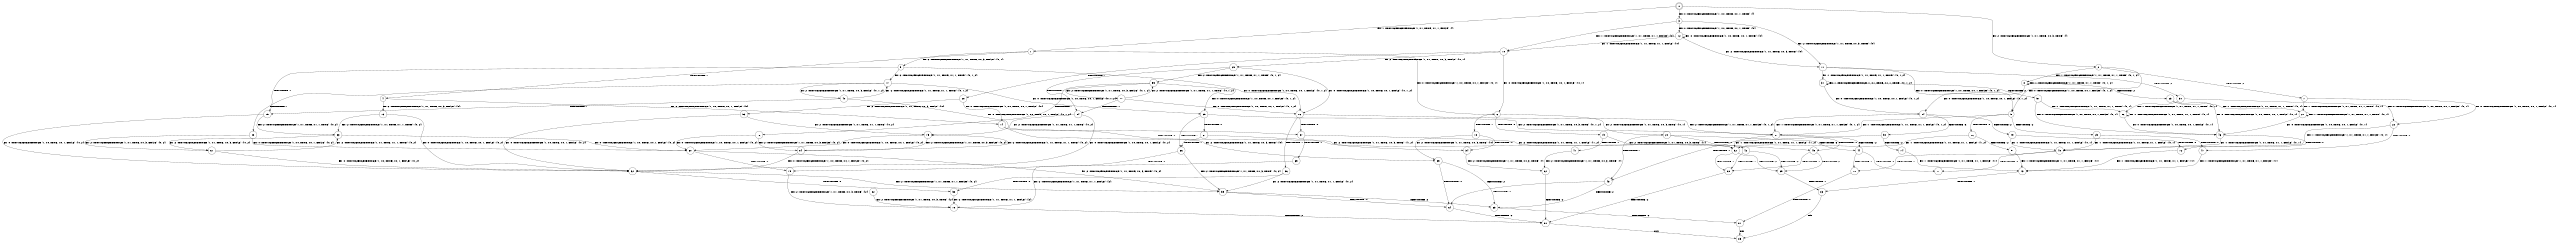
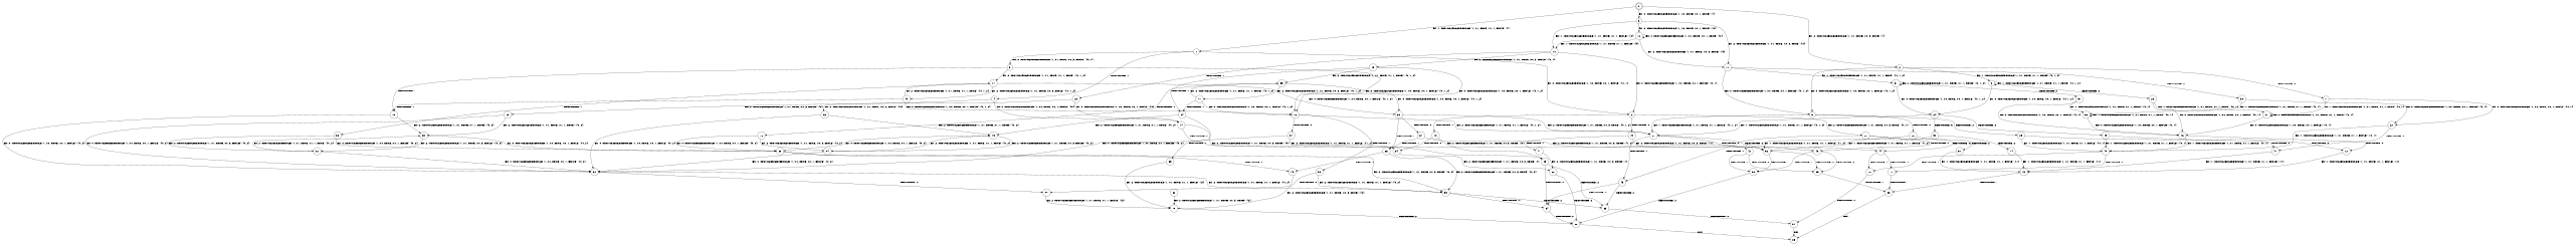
  digraph {
    node [shape=circle]
    0 [peripheries=2]
    1
    2
    3
    4
    5
    6
    7
    8
    9
    10
    11
    12
    13
    14
    15
    16
    17
    18
    19
    20
    21
    22
    23
    24
    25
    26
    n28 [label=87]
    28
    29
    30
    31
    32
    33
    34
    35
    36
    37
    38
    39
    40
    41
    42
    43
    44
    45
    46
    47
    48
    49
    50
    51
    52
    53
    54
    55
    56
    57
    58
    59
    60
    61
    62
    63
    64
    65
    66
    67
    68
    69
    70
    71
    72
    73
    74
    75
    76
    77
    78
    79
    80
    81
    83
    84
    85
    82
    0 -> 1 [label="EX !1 !ATOMIC_EXCH_BRANCH (1, +1, TRUE, +1, 1, FALSE) !{}"]
    0 -> 2 [label="EX !2 !ATOMIC_EXCH_BRANCH (1, +1, TRUE, +0, 3, TRUE) !{}"]
    0 -> 3 [label="EX !0 !ATOMIC_EXCH_BRANCH (1, +0, TRUE, +0, 1, TRUE) !{}"]
    1 -> 4 [label="TERMINATE !1"]
    1 -> 5 [label="EX !2 !ATOMIC_EXCH_BRANCH (1, +1, TRUE, +0, 3, FALSE) !{0, 1}"]
    1 -> 6 [label="EX !0 !ATOMIC_EXCH_BRANCH (1, +0, TRUE, +0, 1, FALSE) !{0, 1}"]
    2 -> 7 [label="TERMINATE !2"]
    2 -> 8 [label="EX !1 !ATOMIC_EXCH_BRANCH (1, +1, TRUE, +1, 1, TRUE) !{0, 1, 2}"]
    2 -> 9 [label="EX !0 !ATOMIC_EXCH_BRANCH (1, +0, TRUE, +0, 1, FALSE) !{0, 1, 2}"]
    3 -> 10 [label="EX !1 !ATOMIC_EXCH_BRANCH (1, +1, TRUE, +1, 1, FALSE) !{0}"]
    3 -> 11 [label="EX !2 !ATOMIC_EXCH_BRANCH (1, +1, TRUE, +0, 3, TRUE) !{0}"]
    3 -> 12 [label="EX !0 !ATOMIC_EXCH_BRANCH (1, +0, TRUE, +0, 1, TRUE) !{0}"]
    4 -> 13 [label="EX !2 !ATOMIC_EXCH_BRANCH (1, +1, TRUE, +0, 3, FALSE) !{0}"]
    4 -> 14 [label="EX !0 !ATOMIC_EXCH_BRANCH (1, +0, TRUE, +0, 1, FALSE) !{0}"]
    5 -> 15 [label="TERMINATE !1"]
    5 -> 16 [label="EX !0 !ATOMIC_EXCH_BRANCH (1, +0, TRUE, +0, 1, FALSE) !{0, 1, 2}"]
    5 -> 17 [label="EX !2 !ATOMIC_EXCH_BRANCH (1, +1, TRUE, +1, 1, TRUE) !{0, 1, 2}"]
    6 -> 18 [label="TERMINATE !1"]
    6 -> 19 [label="TERMINATE !0"]
    6 -> 20 [label="EX !2 !ATOMIC_EXCH_BRANCH (1, +1, TRUE, +0, 3, TRUE) !{0, 1}"]
    7 -> 21 [label="EX !1 !ATOMIC_EXCH_BRANCH (1, +1, TRUE, +1, 1, TRUE) !{0, 1}"]
    7 -> 22 [label="EX !0 !ATOMIC_EXCH_BRANCH (1, +0, TRUE, +0, 1, FALSE) !{0, 1}"]
    8 -> 8 [label="EX !1 !ATOMIC_EXCH_BRANCH (1, +1, TRUE, +1, 1, TRUE) !{0, 1, 2}"]
    8 -> 23 [label="TERMINATE !2"]
    8 -> 24 [label="EX !0 !ATOMIC_EXCH_BRANCH (1, +0, TRUE, +0, 1, FALSE) !{0, 1, 2}"]
    9 -> 25 [label="TERMINATE !2"]
    9 -> 26 [label="TERMINATE !0"]
    9 -> n28 [label="EX !1 !ATOMIC_EXCH_BRANCH (1, +1, TRUE, +1, 1, FALSE) !{0, 1, 2}"]
    10 -> 6 [label="EX !0 !ATOMIC_EXCH_BRANCH (1, +0, TRUE, +0, 1, FALSE) !{0, 1}"]
    10 -> 28 [label="TERMINATE !1"]
    10 -> 29 [label="EX !2 !ATOMIC_EXCH_BRANCH (1, +1, TRUE, +0, 3, FALSE) !{0, 1}"]
    11 -> 9 [label="EX !0 !ATOMIC_EXCH_BRANCH (1, +0, TRUE, +0, 1, FALSE) !{0, 1, 2}"]
    11 -> 30 [label="TERMINATE !2"]
    11 -> 31 [label="EX !1 !ATOMIC_EXCH_BRANCH (1, +1, TRUE, +1, 1, TRUE) !{0, 1, 2}"]
    12 -> 10 [label="EX !1 !ATOMIC_EXCH_BRANCH (1, +1, TRUE, +1, 1, FALSE) !{0}"]
    12 -> 11 [label="EX !2 !ATOMIC_EXCH_BRANCH (1, +1, TRUE, +0, 3, TRUE) !{0}"]
    12 -> 12 [label="EX !0 !ATOMIC_EXCH_BRANCH (1, +0, TRUE, +0, 1, TRUE) !{0}"]
    13 -> 32 [label="EX !0 !ATOMIC_EXCH_BRANCH (1, +0, TRUE, +0, 1, FALSE) !{0, 2}"]
    13 -> 33 [label="EX !2 !ATOMIC_EXCH_BRANCH (1, +1, TRUE, +1, 1, TRUE) !{0, 2}"]
    14 -> 34 [label="TERMINATE !0"]
    14 -> 35 [label="EX !2 !ATOMIC_EXCH_BRANCH (1, +1, TRUE, +0, 3, TRUE) !{0}"]
    15 -> 32 [label="EX !0 !ATOMIC_EXCH_BRANCH (1, +0, TRUE, +0, 1, FALSE) !{0, 2}"]
    15 -> 33 [label="EX !2 !ATOMIC_EXCH_BRANCH (1, +1, TRUE, +1, 1, TRUE) !{0, 2}"]
    16 -> n28 [label="EX !2 !ATOMIC_EXCH_BRANCH (1, +1, TRUE, +1, 1, FALSE) !{0, 1, 2}"]
    16 -> 36 [label="TERMINATE !1"]
    16 -> 37 [label="TERMINATE !0"]
    17 -> 38 [label="TERMINATE !1"]
    17 -> 39 [label="EX !0 !ATOMIC_EXCH_BRANCH (1, +0, TRUE, +0, 1, FALSE) !{0, 1, 2}"]
    17 -> 40 [label="EX !2 !ATOMIC_EXCH_BRANCH (1, +1, TRUE, +0, 3, FALSE) !{0, 1, 2}"]
    18 -> 34 [label="TERMINATE !0"]
    18 -> 35 [label="EX !2 !ATOMIC_EXCH_BRANCH (1, +1, TRUE, +0, 3, TRUE) !{0}"]
    19 -> 41 [label="TERMINATE !1"]
    19 -> 42 [label="EX !2 !ATOMIC_EXCH_BRANCH (1, +1, TRUE, +0, 3, TRUE) !{1}"]
    20 -> 43 [label="TERMINATE !1"]
    20 -> 44 [label="TERMINATE !6"]
    20 -> 45 [label="TERMINATE !0"]
    21 -> 21 [label="EX !1 !ATOMIC_EXCH_BRANCH (1, +1, TRUE, +1, 1, TRUE) !{0, 1}"]
    21 -> 46 [label="EX !0 !ATOMIC_EXCH_BRANCH (1, +0, TRUE, +0, 1, FALSE) !{0, 1}"]
    22 -> 47 [label="TERMINATE !0"]
    22 -> 48 [label="EX !1 !ATOMIC_EXCH_BRANCH (1, +1, TRUE, +1, 1, FALSE) !{0, 1}"]
    23 -> 21 [label="EX !1 !ATOMIC_EXCH_BRANCH (1, +1, TRUE, +1, 1, TRUE) !{0, 1}"]
    23 -> 46 [label="EX !0 !ATOMIC_EXCH_BRANCH (1, +0, TRUE, +0, 1, FALSE) !{0, 1}"]
    24 -> n28 [label="EX !1 !ATOMIC_EXCH_BRANCH (1, +1, TRUE, +1, 1, FALSE) !{0, 1, 2}"]
    24 -> 49 [label="TERMINATE !2"]
    24 -> 50 [label="TERMINATE !6"]
    25 -> 47 [label="TERMINATE !0"]
    25 -> 48 [label="EX !1 !ATOMIC_EXCH_BRANCH (1, +1, TRUE, +1, 1, FALSE) !{0, 1}"]
    26 -> 51 [label="TERMINATE !2"]
    26 -> 52 [label="EX !1 !ATOMIC_EXCH_BRANCH (1, +1, TRUE, +1, 1, FALSE) !{1, 2}"]
    n28 -> 43 [label="TERMINATE !1"]
    n28 -> 44 [label="TERMINATE !2"]
    n28 -> 45 [label="TERMINATE !0"]
    28 -> 14 [label="EX !0 !ATOMIC_EXCH_BRANCH (1, +0, TRUE, +0, 1, FALSE) !{0}"]
    28 -> 53 [label="EX !2 !ATOMIC_EXCH_BRANCH (1, +1, TRUE, +0, 3, FALSE) !{0}"]
    29 -> 16 [label="EX !0 !ATOMIC_EXCH_BRANCH (1, +0, TRUE, +0, 1, FALSE) !{0, 1, 2}"]
    29 -> 54 [label="TERMINATE !1"]
    29 -> 55 [label="EX !2 !ATOMIC_EXCH_BRANCH (1, +1, TRUE, +1, 1, TRUE) !{0, 1, 2}"]
    30 -> 22 [label="EX !0 !ATOMIC_EXCH_BRANCH (1, +0, TRUE, +0, 1, FALSE) !{0, 1}"]
    30 -> 56 [label="EX !1 !ATOMIC_EXCH_BRANCH (1, +1, TRUE, +1, 1, TRUE) !{0, 1}"]
    31 -> 24 [label="EX !0 !ATOMIC_EXCH_BRANCH (1, +0, TRUE, +0, 1, FALSE) !{0, 1, 2}"]
    31 -> 31 [label="EX !1 !ATOMIC_EXCH_BRANCH (1, +1, TRUE, +1, 1, TRUE) !{0, 1, 2}"]
    31 -> 57 [label="TERMINATE !2"]
    32 -> 58 [label="TERMINATE !0"]
    32 -> 59 [label="EX !2 !ATOMIC_EXCH_BRANCH (1, +1, TRUE, +1, 1, FALSE) !{0, 2}"]
    33 -> 60 [label="EX !0 !ATOMIC_EXCH_BRANCH (1, +0, TRUE, +0, 1, FALSE) !{0, 2}"]
    33 -> 61 [label="EX !2 !ATOMIC_EXCH_BRANCH (1, +1, TRUE, +0, 3, FALSE) !{0, 2}"]
    34 -> 62 [label="EX !2 !ATOMIC_EXCH_BRANCH (1, +1, TRUE, +0, 3, TRUE) !{}"]
    35 -> 63 [label="TERMINATE !2"]
    35 -> 64 [label="TERMINATE !0"]
    36 -> 58 [label="TERMINATE !0"]
    36 -> 59 [label="EX !2 !ATOMIC_EXCH_BRANCH (1, +1, TRUE, +1, 1, FALSE) !{0, 2}"]
    37 -> 52 [label="EX !2 !ATOMIC_EXCH_BRANCH (1, +1, TRUE, +1, 1, FALSE) !{1, 2}"]
    37 -> 65 [label="TERMINATE !1"]
    38 -> 60 [label="EX !0 !ATOMIC_EXCH_BRANCH (1, +0, TRUE, +0, 1, FALSE) !{0, 2}"]
    38 -> 61 [label="EX !2 !ATOMIC_EXCH_BRANCH (1, +1, TRUE, +0, 3, FALSE) !{0, 2}"]
    39 -> n28 [label="EX !2 !ATOMIC_EXCH_BRANCH (1, +1, TRUE, +0, 3, TRUE) !{0, 1, 2}"]
    39 -> 66 [label="TERMINATE !1"]
    39 -> 67 [label="TERMINATE !0"]
    40 -> 15 [label="TERMINATE !1"]
-   40 -> 37 [label="EX !0 !ATOMIC_EXCH_BRANCH (1, +0, TRUE, +0, 1, FALSE) !{0, 1, 2}"]
+   40 -> 16 [label="EX !0 !ATOMIC_EXCH_BRANCH (1, +0, TRUE, +0, 1, FALSE) !{0, 1, 2}"]
    40 -> 17 [label="EX !2 !ATOMIC_EXCH_BRANCH (1, +1, TRUE, +1, 1, TRUE) !{0, 1, 2}"]
    41 -> 62 [label="EX !2 !ATOMIC_EXCH_BRANCH (1, +1, TRUE, +0, 3, TRUE) !{}"]
    42 -> 68 [label="TERMINATE !1"]
    42 -> 69 [label="TERMINATE !2"]
    43 -> 63 [label="TERMINATE !2"]
    43 -> 64 [label="TERMINATE !0"]
    44 -> 70 [label="TERMINATE !1"]
    44 -> 71 [label="TERMINATE !0"]
    45 -> 68 [label="TERMINATE !1"]
    45 -> 69 [label="TERMINATE !2"]
    46 -> 48 [label="EX !1 !ATOMIC_EXCH_BRANCH (1, +1, TRUE, +1, 1, FALSE) !{0, 1}"]
    46 -> 72 [label="TERMINATE !0"]
    47 -> 73 [label="EX !1 !ATOMIC_EXCH_BRANCH (1, +1, TRUE, +1, 1, FALSE) !{1}"]
    48 -> 70 [label="TERMINATE !1"]
    48 -> 71 [label="TERMINATE !0"]
    49 -> 48 [label="EX !1 !ATOMIC_EXCH_BRANCH (1, +1, TRUE, +1, 1, FALSE) !{0, 1}"]
    49 -> 72 [label="TERMINATE !0"]
    50 -> 52 [label="EX !1 !ATOMIC_EXCH_BRANCH (1, +1, TRUE, +1, 1, FALSE) !{1, 2}"]
    50 -> 74 [label="TERMINATE !2"]
    51 -> 73 [label="EX !1 !ATOMIC_EXCH_BRANCH (1, +1, TRUE, +1, 1, FALSE) !{1}"]
    52 -> 68 [label="TERMINATE !1"]
    52 -> 69 [label="TERMINATE !2"]
    53 -> 32 [label="EX !0 !ATOMIC_EXCH_BRANCH (1, +0, TRUE, +0, 1, FALSE) !{0, 2}"]
    53 -> 75 [label="EX !2 !ATOMIC_EXCH_BRANCH (1, +1, TRUE, +1, 1, TRUE) !{0, 2}"]
    54 -> 32 [label="EX !0 !ATOMIC_EXCH_BRANCH (1, +0, TRUE, +0, 1, FALSE) !{0, 2}"]
    54 -> 75 [label="EX !2 !ATOMIC_EXCH_BRANCH (1, +1, TRUE, +1, 1, TRUE) !{0, 2}"]
    55 -> 39 [label="EX !0 !ATOMIC_EXCH_BRANCH (1, +0, TRUE, +0, 1, FALSE) !{0, 1, 2}"]
    55 -> 76 [label="TERMINATE !1"]
    55 -> 77 [label="EX !2 !ATOMIC_EXCH_BRANCH (1, +1, TRUE, +0, 3, FALSE) !{0, 1, 2}"]
    56 -> 46 [label="EX !0 !ATOMIC_EXCH_BRANCH (1, +0, TRUE, +0, 1, FALSE) !{0, 1}"]
    56 -> 56 [label="EX !1 !ATOMIC_EXCH_BRANCH (1, +1, TRUE, +1, 1, TRUE) !{0, 1}"]
    57 -> 46 [label="EX !0 !ATOMIC_EXCH_BRANCH (1, +0, TRUE, +0, 1, FALSE) !{0, 1}"]
    57 -> 56 [label="EX !1 !ATOMIC_EXCH_BRANCH (1, +1, TRUE, +1, 1, TRUE) !{0, 1}"]
    58 -> 78 [label="EX !2 !ATOMIC_EXCH_BRANCH (1, +1, TRUE, +1, 1, FALSE) !{2}"]
    59 -> 63 [label="TERMINATE !2"]
    59 -> 64 [label="TERMINATE !0"]
    60 -> 59 [label="EX !2 !ATOMIC_EXCH_BRANCH (1, +1, TRUE, +0, 3, TRUE) !{0, 2}"]
    60 -> 79 [label="TERMINATE !0"]
    61 -> 32 [label="EX !0 !ATOMIC_EXCH_BRANCH (1, +0, TRUE, +0, 1, FALSE) !{0, 2}"]
    61 -> 33 [label="EX !2 !ATOMIC_EXCH_BRANCH (1, +1, TRUE, +1, 1, TRUE) !{0, 2}"]
    62 -> 80 [label="TERMINATE !2"]
-   63 -> 81 [label="TERMINATE !2"]
+   63 -> 81 [label="TERMINATE !0"]
    64 -> 80 [label="TERMINATE !2"]
    65 -> 78 [label="EX !2 !ATOMIC_EXCH_BRANCH (1, +1, TRUE, +1, 1, FALSE) !{2}"]
    66 -> 59 [label="EX !2 !ATOMIC_EXCH_BRANCH (1, +1, TRUE, +0, 3, TRUE) !{0, 2}"]
    66 -> 79 [label="TERMINATE !0"]
    67 -> 52 [label="EX !2 !ATOMIC_EXCH_BRANCH (1, +1, TRUE, +0, 3, TRUE) !{1, 2}"]
    67 -> 66 [label="TERMINATE !1"]
    68 -> 80 [label="TERMINATE !2"]
    69 -> 83 [label="TERMINATE !1"]
    70 -> 81 [label="TERMINATE !0"]
+   71 -> 83 [label="TERMINATE !1"]
    72 -> 73 [label="EX !1 !ATOMIC_EXCH_BRANCH (1, +1, TRUE, +1, 1, FALSE) !{1}"]
    73 -> 83 [label="TERMINATE !1"]
    74 -> 73 [label="EX !1 !ATOMIC_EXCH_BRANCH (1, +1, TRUE, +1, 1, FALSE) !{1}"]
    75 -> 60 [label="EX !0 !ATOMIC_EXCH_BRANCH (1, +0, TRUE, +0, 1, FALSE) !{0, 2}"]
    75 -> 84 [label="EX !2 !ATOMIC_EXCH_BRANCH (1, +1, TRUE, +0, 3, FALSE) !{0, 2}"]
    76 -> 60 [label="EX !0 !ATOMIC_EXCH_BRANCH (1, +0, TRUE, +0, 1, FALSE) !{0, 2}"]
    76 -> 84 [label="EX !2 !ATOMIC_EXCH_BRANCH (1, +1, TRUE, +0, 3, FALSE) !{0, 2}"]
    77 -> 16 [label="EX !0 !ATOMIC_EXCH_BRANCH (1, +0, TRUE, +0, 1, FALSE) !{0, 1, 2}"]
    77 -> 54 [label="TERMINATE !1"]
    77 -> 55 [label="EX !2 !ATOMIC_EXCH_BRANCH (1, +1, TRUE, +1, 1, TRUE) !{0, 1, 2}"]
    78 -> 80 [label="TERMINATE !2"]
    79 -> 78 [label="EX !2 !ATOMIC_EXCH_BRANCH (1, +1, TRUE, +0, 3, TRUE) !{2}"]
    80 -> 85 [label=exit]
    81 -> 85 [label=exit]
    83 -> 85 [label=exit]
    84 -> 32 [label="EX !0 !ATOMIC_EXCH_BRANCH (1, +0, TRUE, +0, 1, FALSE) !{0, 2}"]
    84 -> 75 [label="EX !2 !ATOMIC_EXCH_BRANCH (1, +1, TRUE, +1, 1, TRUE) !{0, 2}"]
    82 -> 78 [label="EX !2 !ATOMIC_EXCH_BRANCH (1, +1, TRUE, +0, 3, TRUE) !{2}"]
  }
